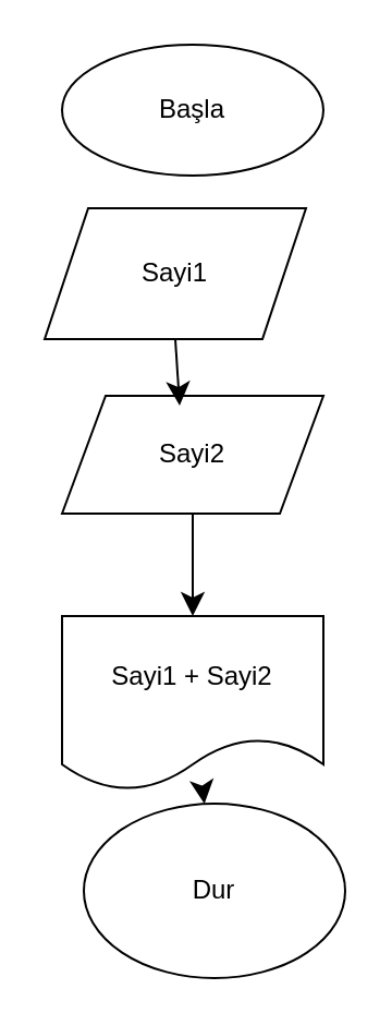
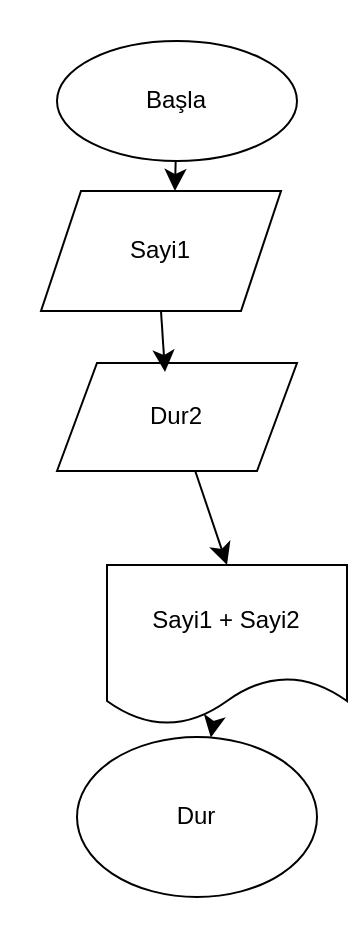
  <mxCell id="0" />
  <mxCell id="1" parent="0" />
  <mxCell id="2" value="Başla" style="ellipse;whiteSpace=wrap;html=1;" vertex="1" parent="1"><mxGeometry x="28" y="20" width="120" height="60" as="geometry" /></mxCell>
  <mxCell id="3" value="Sayi1" style="shape=parallelogram;perimeter=parallelogramPerimeter;whiteSpace=wrap;html=1;fixedSize=1;" vertex="1" parent="1"><mxGeometry x="20" y="95" width="120" height="60" as="geometry" /></mxCell>
  <mxCell id="4" style="edgeStyle=none;curved=1;rounded=0;orthogonalLoop=1;jettySize=auto;html=1;entryX=0.5;entryY=0;entryDx=0;entryDy=0;fontSize=12;startSize=8;endSize=8;" edge="1" parent="1" source="5" target="7"><mxGeometry relative="1" as="geometry" /></mxCell>
- <mxCell id="5" value="Sayi2" style="shape=parallelogram;perimeter=parallelogramPerimeter;whiteSpace=wrap;html=1;fixedSize=1;" vertex="1" parent="1"><mxGeometry x="28" y="181" width="120" height="54" as="geometry" /></mxCell>
+ <mxCell id="5" value="Dur2" style="shape=parallelogram;perimeter=parallelogramPerimeter;whiteSpace=wrap;html=1;fixedSize=1;" vertex="1" parent="1"><mxGeometry x="28" y="181" width="120" height="54" as="geometry" /></mxCell>
  <mxCell id="6" style="edgeStyle=none;curved=1;rounded=0;orthogonalLoop=1;jettySize=auto;html=1;fontSize=12;startSize=8;endSize=8;" edge="1" parent="1" source="7" target="8"><mxGeometry relative="1" as="geometry" /></mxCell>
- <mxCell id="7" value="Sayi1 + Sayi2" style="shape=document;whiteSpace=wrap;html=1;boundedLbl=1;" vertex="1" parent="1"><mxGeometry x="28" y="282" width="120" height="80" as="geometry" /></mxCell>
+ <mxCell id="7" value="Sayi1 + Sayi2" style="shape=document;whiteSpace=wrap;html=1;boundedLbl=1;" vertex="1" parent="1"><mxGeometry x="53" y="282" width="120" height="80" as="geometry" /></mxCell>
  <mxCell id="8" value="Dur" style="ellipse;whiteSpace=wrap;html=1;" vertex="1" parent="1"><mxGeometry x="38" y="368" width="120" height="80" as="geometry" /></mxCell>
+ <mxCell id="9" style="edgeStyle=none;curved=1;rounded=0;orthogonalLoop=1;jettySize=auto;html=1;entryX=0.558;entryY=0;entryDx=0;entryDy=0;entryPerimeter=0;fontSize=12;startSize=8;endSize=8;" edge="1" parent="1" source="2" target="3"><mxGeometry relative="1" as="geometry" /></mxCell>
  <mxCell id="10" style="edgeStyle=none;curved=1;rounded=0;orthogonalLoop=1;jettySize=auto;html=1;exitX=0.5;exitY=1;exitDx=0;exitDy=0;entryX=0.45;entryY=0.083;entryDx=0;entryDy=0;entryPerimeter=0;fontSize=12;startSize=8;endSize=8;" edge="1" parent="1" source="3" target="5"><mxGeometry relative="1" as="geometry" /></mxCell>
